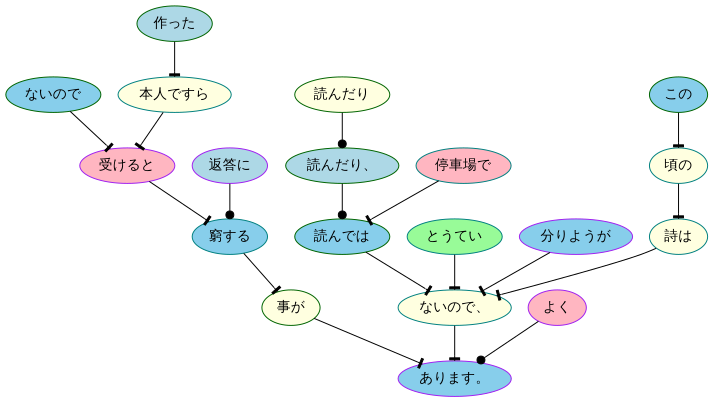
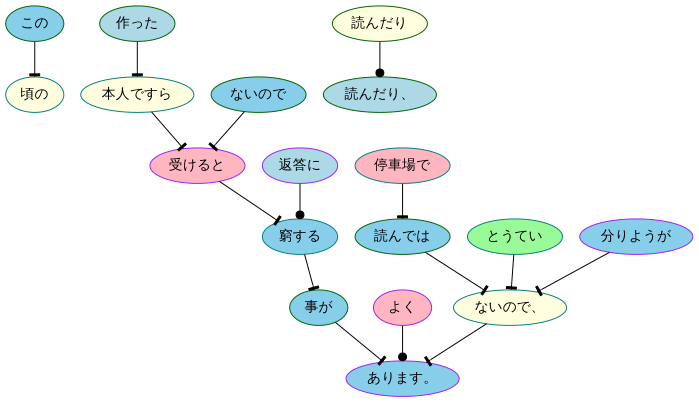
  digraph {
    node [color=darkgreen fillcolor=skyblue style=filled]
    edge [arrowhead=tee]
    n1 [label="この"]
    n2 [color=teal fillcolor=lightyellow label="頃の"]
-   n3 [color=teal fillcolor=lightyellow label="詩は"]
    n4 [color=teal fillcolor=lightyellow label="ないので、"]
    n5 [color=purple label="あります。"]
    n6 [fillcolor=lightyellow label="読んだり"]
    n7 [fillcolor=lightblue label="読んだり、"]
    n8 [label="読んでは"]
    n9 [color=teal fillcolor=lightpink label="停車場で"]
    n10 [color=teal fillcolor=palegreen label="とうてい"]
    n11 [color=purple label="分りようが"]
    n12 [fillcolor=lightblue label="作った"]
    n13 [color=teal fillcolor=lightyellow label="本人ですら"]
    n14 [color=purple fillcolor=lightpink label="受けると"]
    n15 [color=teal label="窮する"]
    n16 [label="ないので"]
-   n17 [fillcolor=lightyellow label="事が"]
+   n17 [label="事が"]
    n18 [color=purple fillcolor=lightblue label="返答に"]
    n19 [color=purple fillcolor=lightpink label="よく"]
    n1 -> n2
-   n2 -> n3
-   n3 -> n4
    n4 -> n5
    n6 -> n7 [arrowhead=dot]
-   n7 -> n8 [arrowhead=dot]
    n8 -> n4
    n9 -> n8
    n10 -> n4
    n11 -> n4
    n12 -> n13
    n13 -> n14
    n14 -> n15
    n15 -> n17
    n16 -> n14
    n17 -> n5
    n18 -> n15 [arrowhead=dot]
    n19 -> n5 [arrowhead=dot]
  }
